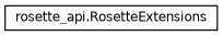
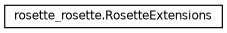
  digraph {
    rankdir=LR
-   n1 [color=black fillcolor=white fontname=Helvetica fontsize=10 height=0.2 label="rosette_api.RosetteExtensions" shape=record style=filled width=0.4]
+   n1 [color=black fillcolor=white fontname=Helvetica fontsize=10 height=0.2 label="rosette_rosette.RosetteExtensions" shape=record style=filled width=0.4]
  }
